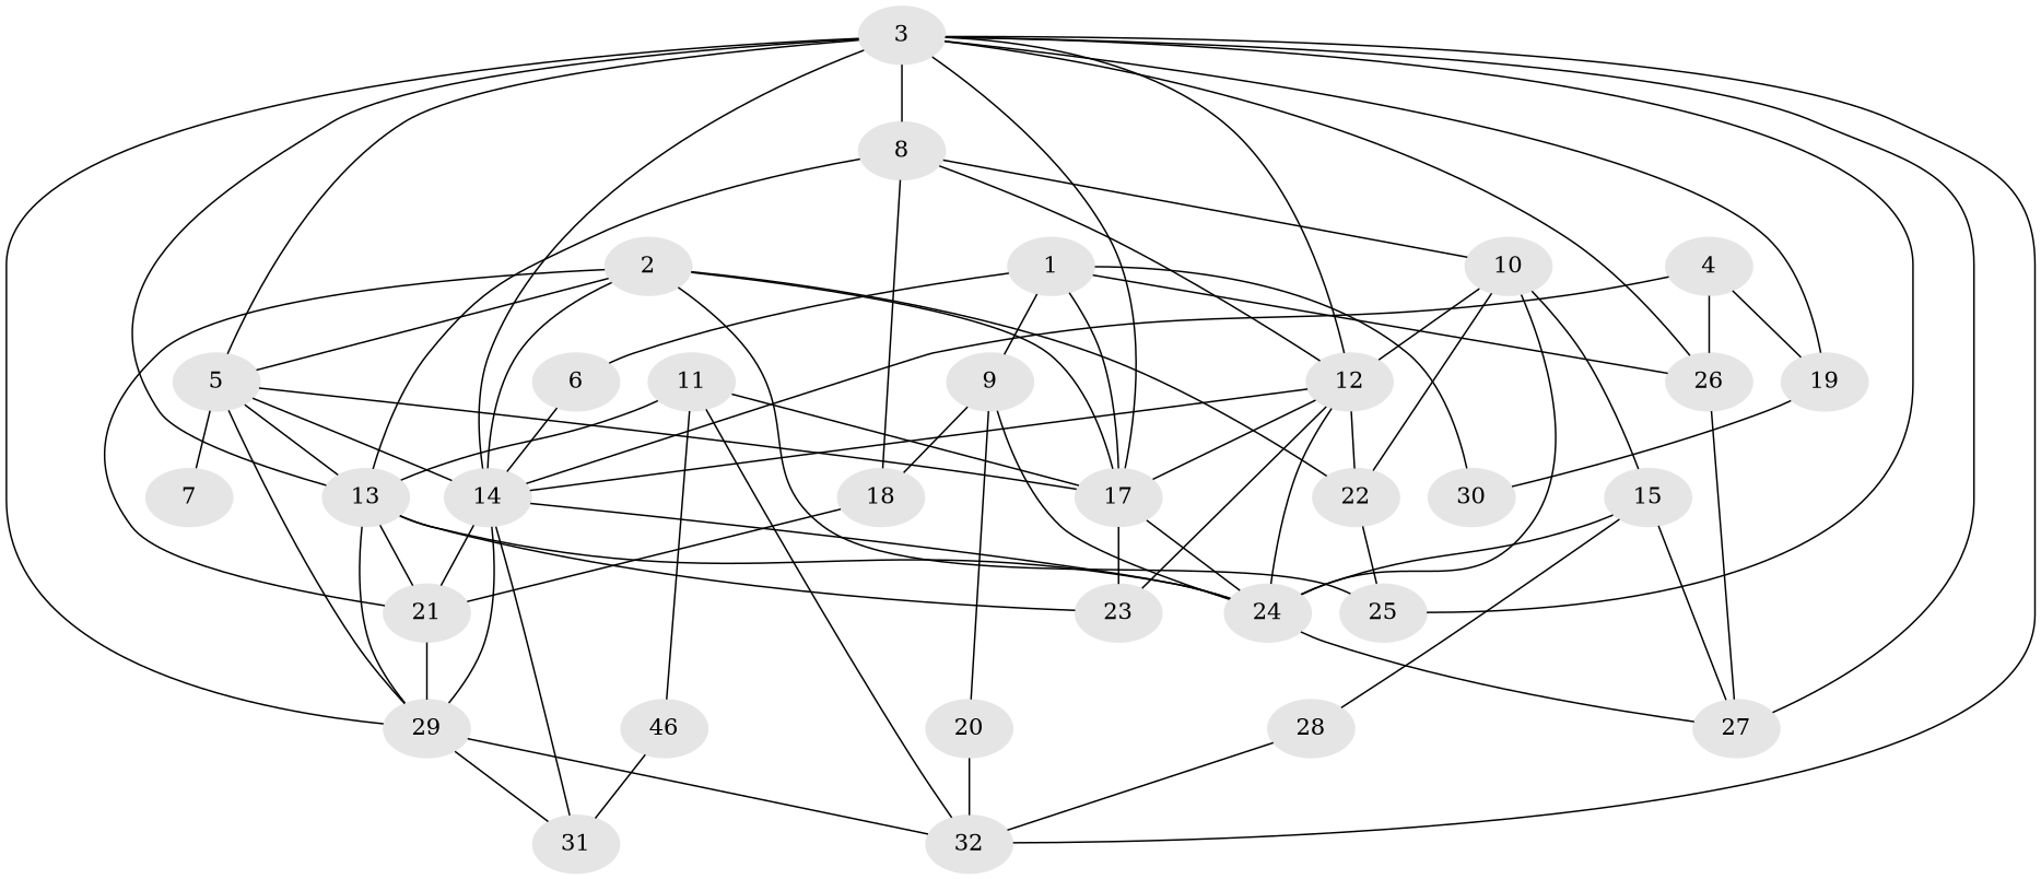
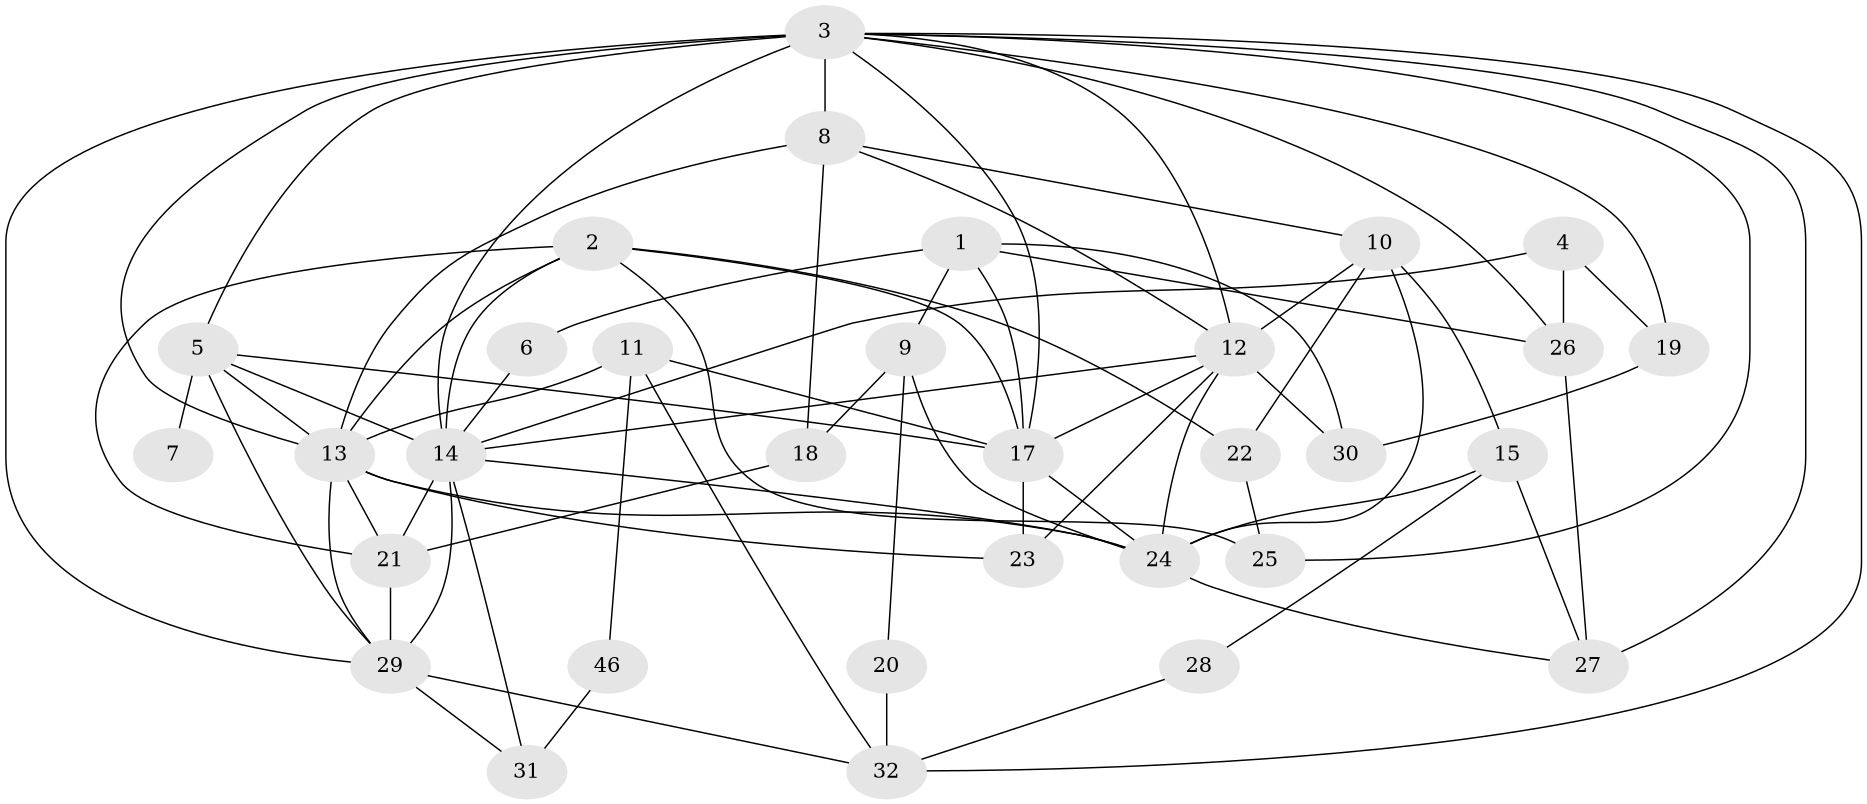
  graph {
    node [color=gray90 style=filled]
    edge [weight=1.0]
    1
    6
    9
    17
    26
    30
    14
    24
    18
    20
    23
    27
    2
    5
    21
    22
    25
    13
    29
    7
    31
    3
    8
    12
    19
    32
    10
    4
    15
    28
    11
    n32 [label=46]
    1 -- 6
    1 -- 9
    1 -- 17
    1 -- 26
    1 -- 30
    6 -- 14 [weight=2.0]
    9 -- 24
    9 -- 18
    9 -- 20
    17 -- 24
    17 -- 23 [weight=2.0]
    26 -- 27
    14 -- 24
    14 -- 21 [weight=3.0]
    14 -- 29
    14 -- 31
    24 -- 27
    18 -- 21
    20 -- 32
    2 -- 17 [weight=2.0]
    2 -- 14
-   2 -- 5
+   2 -- 13
    2 -- 21
    2 -- 22
    2 -- 25
    5 -- 17
    5 -- 14
    5 -- 13
    5 -- 29
    5 -- 7
    21 -- 29
    22 -- 25
    13 -- 24
    13 -- 23
    13 -- 21
    13 -- 29
    29 -- 31
    29 -- 32
    3 -- 17
    3 -- 26
    3 -- 14 [weight=3.0]
    3 -- 27 [weight=2.0]
    3 -- 5
    3 -- 25
    3 -- 13 [weight=3.0]
    3 -- 29
    3 -- 8
    3 -- 12
    3 -- 19
    3 -- 32
    8 -- 18
    8 -- 13 [weight=2.0]
    8 -- 12
    8 -- 10
    12 -- 17 [weight=2.0]
    12 -- 14
    12 -- 24 [weight=2.0]
    12 -- 23
-   12 -- 22
+   12 -- 30
    19 -- 30
    10 -- 24 [weight=2.0]
    10 -- 22
    10 -- 12
    10 -- 15
    4 -- 26
    4 -- 14
    4 -- 19
    15 -- 24
    15 -- 27
    15 -- 28
    28 -- 32
    11 -- 17
    11 -- 13
    11 -- 32
    11 -- n32
    n32 -- 31
  }
